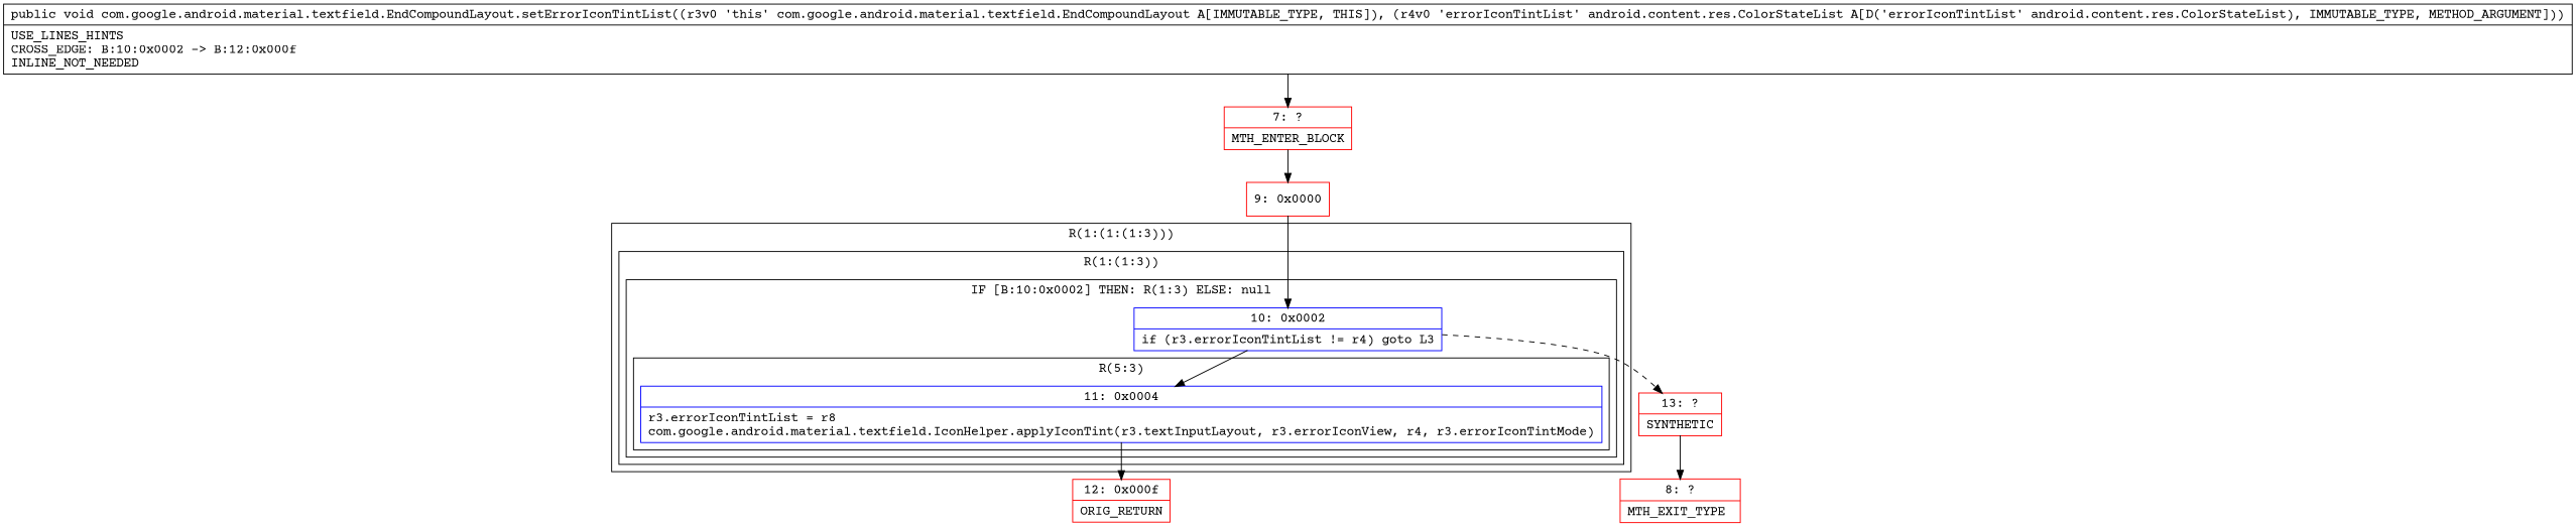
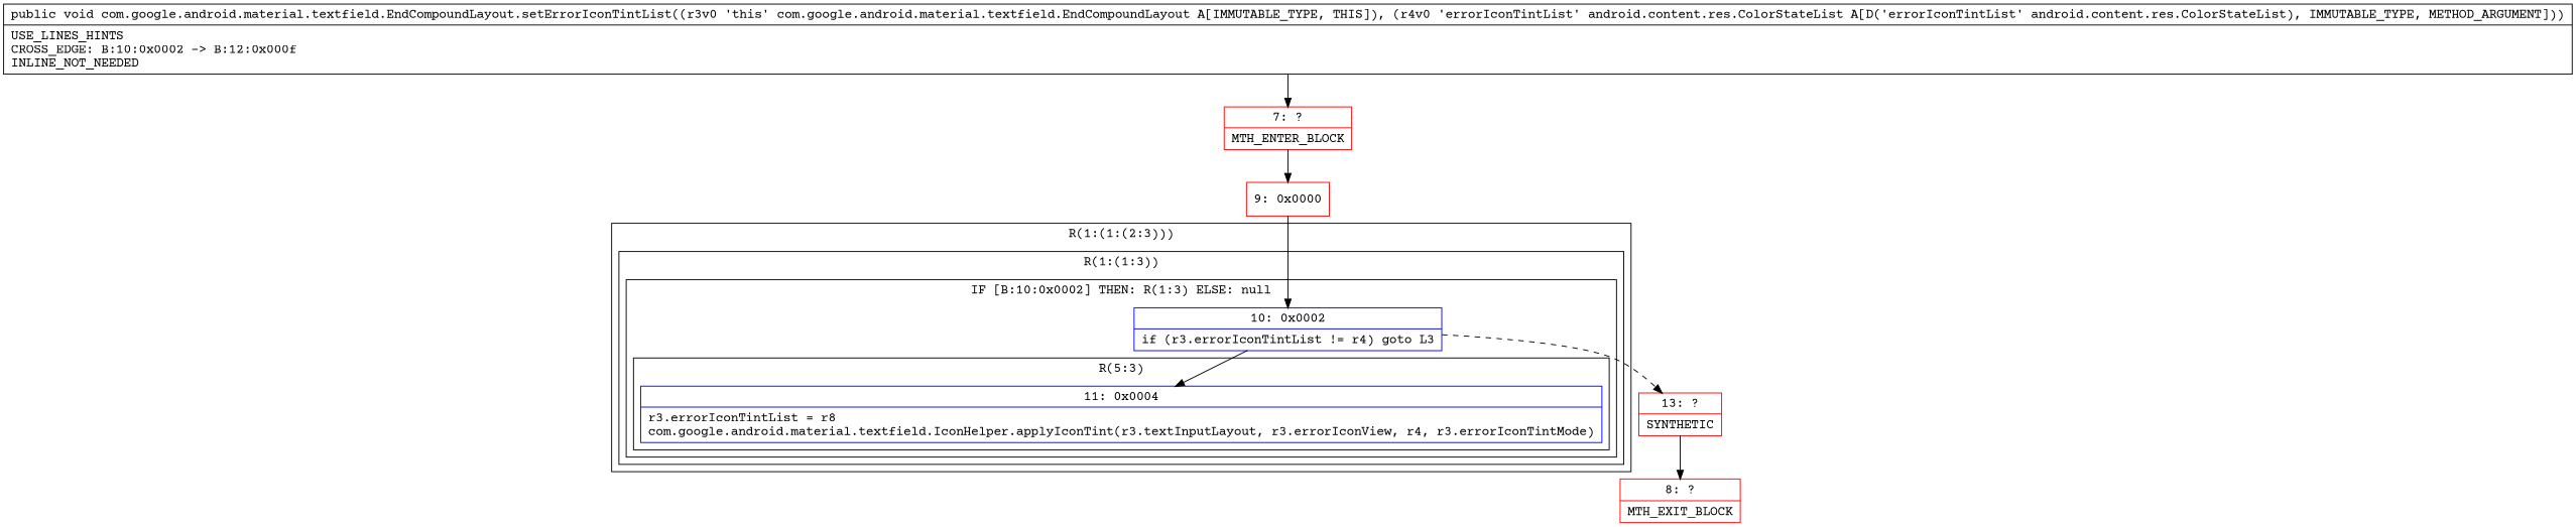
  digraph {
    fontname="Courier Prime"
    node [color=red fontname="Courier Prime" shape=record]
    edge [fontname="Courier Prime"]
    n1 [color=blue label="{11\:\ 0x0004|r3.errorIconTintList = r8\lcom.google.android.material.textfield.IconHelper.applyIconTint(r3.textInputLayout, r3.errorIconView, r4, r3.errorIconTintMode)\l}"]
    n2 [color=blue label="{10\:\ 0x0002|if (r3.errorIconTintList != r4) goto L3\l}"]
-   n3 [label="{12\:\ 0x000f|ORIG_RETURN\l}"]
    n4 [label="{13\:\ ?|SYNTHETIC\l}"]
-   n5 [label="{8\:\ ?|MTH_EXIT_TYPE\l}"]
+   n5 [label="{8\:\ ?|MTH_EXIT_BLOCK\l}"]
    n6 [label="{7\:\ ?|MTH_ENTER_BLOCK\l}"]
    n7 [label="{9\:\ 0x0000}"]
    n8 [label="{public void com.google.android.material.textfield.EndCompoundLayout.setErrorIconTintList((r3v0 'this' com.google.android.material.textfield.EndCompoundLayout A[IMMUTABLE_TYPE, THIS]), (r4v0 'errorIconTintList' android.content.res.ColorStateList A[D('errorIconTintList' android.content.res.ColorStateList), IMMUTABLE_TYPE, METHOD_ARGUMENT]))  | USE_LINES_HINTS\lCROSS_EDGE: B:10:0x0002 \-\> B:12:0x000f\lINLINE_NOT_NEEDED\l}" color=""]
    subgraph cluster_1 {
-     label="R(1:(1:(1:3)))"
+     label="R(1:(1:(2:3)))"
      subgraph cluster_2 {
        label="R(1:(1:3))"
        subgraph cluster_3 {
          label="IF [B:10:0x0002] THEN: R(1:3) ELSE: null"
          n2
          subgraph cluster_4 {
            label="R(5:3)"
            n1
          }
        }
      }
    }
-   n1 -> n3
    n2 -> n1
    n2 -> n4 [style=dashed]
    n4 -> n5
    n6 -> n7
    n7 -> n2
    n8 -> n6
  }
